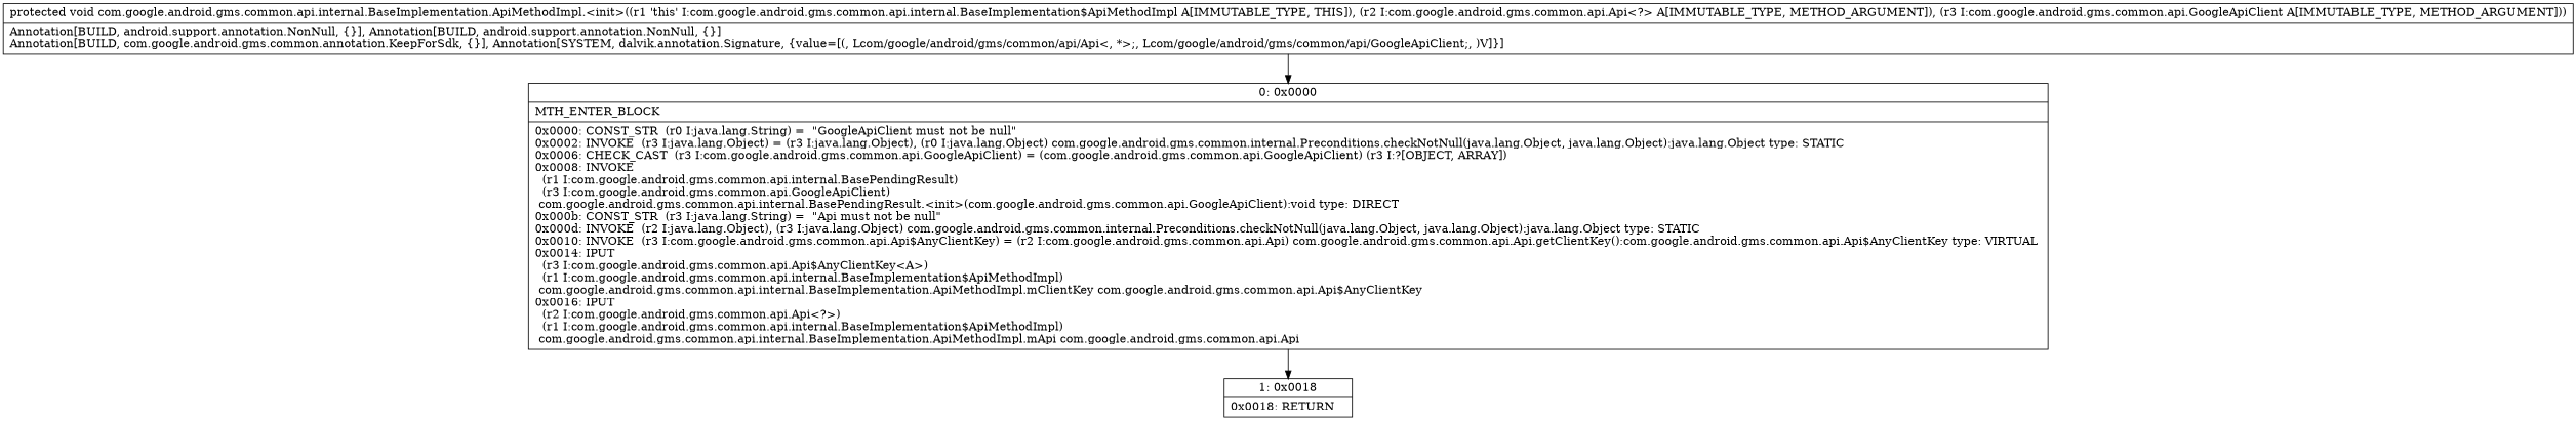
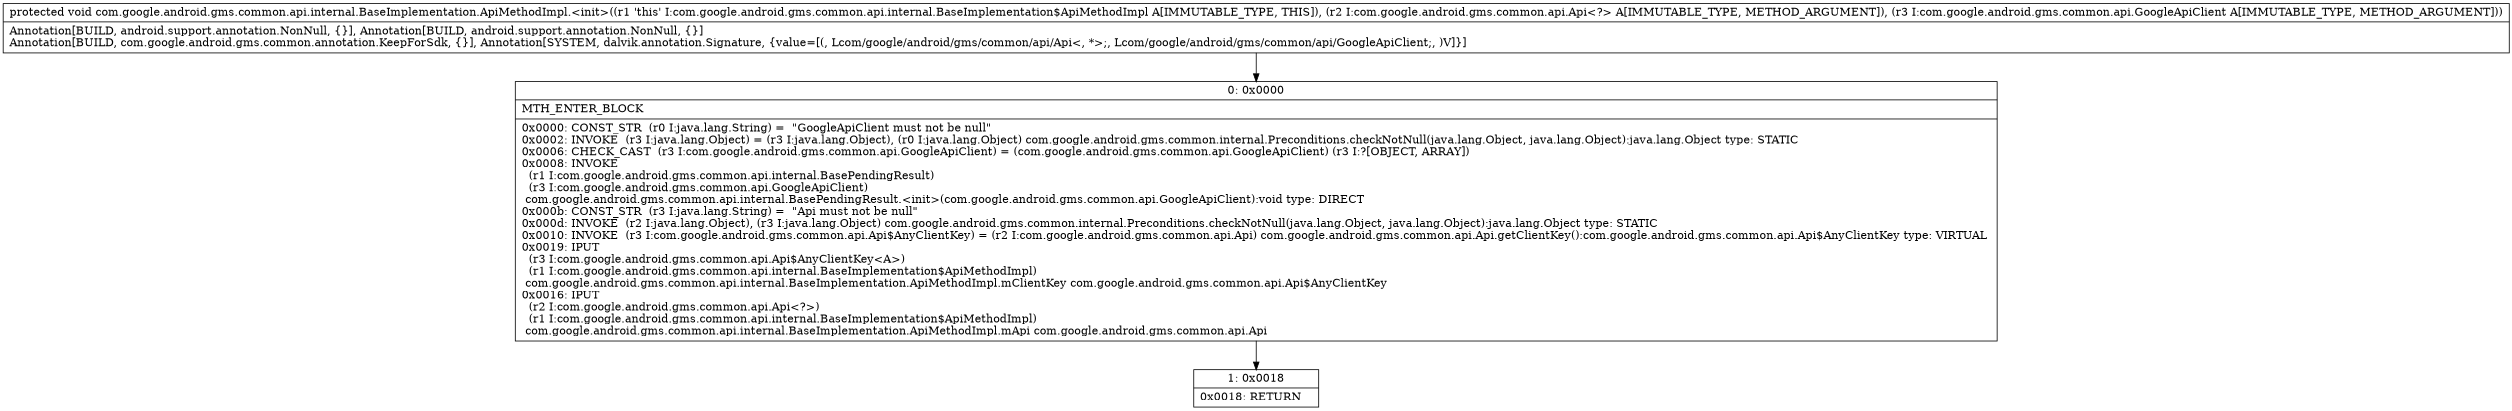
  digraph {
    node [shape=record]
-   n1 [label="{0\:\ 0x0000|MTH_ENTER_BLOCK\l|0x0000: CONST_STR  (r0 I:java.lang.String) =  \"GoogleApiClient must not be null\" \l0x0002: INVOKE  (r3 I:java.lang.Object) = (r3 I:java.lang.Object), (r0 I:java.lang.Object) com.google.android.gms.common.internal.Preconditions.checkNotNull(java.lang.Object, java.lang.Object):java.lang.Object type: STATIC \l0x0006: CHECK_CAST  (r3 I:com.google.android.gms.common.api.GoogleApiClient) = (com.google.android.gms.common.api.GoogleApiClient) (r3 I:?[OBJECT, ARRAY]) \l0x0008: INVOKE  \l  (r1 I:com.google.android.gms.common.api.internal.BasePendingResult)\l  (r3 I:com.google.android.gms.common.api.GoogleApiClient)\l com.google.android.gms.common.api.internal.BasePendingResult.\<init\>(com.google.android.gms.common.api.GoogleApiClient):void type: DIRECT \l0x000b: CONST_STR  (r3 I:java.lang.String) =  \"Api must not be null\" \l0x000d: INVOKE  (r2 I:java.lang.Object), (r3 I:java.lang.Object) com.google.android.gms.common.internal.Preconditions.checkNotNull(java.lang.Object, java.lang.Object):java.lang.Object type: STATIC \l0x0010: INVOKE  (r3 I:com.google.android.gms.common.api.Api$AnyClientKey) = (r2 I:com.google.android.gms.common.api.Api) com.google.android.gms.common.api.Api.getClientKey():com.google.android.gms.common.api.Api$AnyClientKey type: VIRTUAL \l0x0014: IPUT  \l  (r3 I:com.google.android.gms.common.api.Api$AnyClientKey\<A\>)\l  (r1 I:com.google.android.gms.common.api.internal.BaseImplementation$ApiMethodImpl)\l com.google.android.gms.common.api.internal.BaseImplementation.ApiMethodImpl.mClientKey com.google.android.gms.common.api.Api$AnyClientKey \l0x0016: IPUT  \l  (r2 I:com.google.android.gms.common.api.Api\<?\>)\l  (r1 I:com.google.android.gms.common.api.internal.BaseImplementation$ApiMethodImpl)\l com.google.android.gms.common.api.internal.BaseImplementation.ApiMethodImpl.mApi com.google.android.gms.common.api.Api \l}"]
+   n1 [label="{0\:\ 0x0000|MTH_ENTER_BLOCK\l|0x0000: CONST_STR  (r0 I:java.lang.String) =  \"GoogleApiClient must not be null\" \l0x0002: INVOKE  (r3 I:java.lang.Object) = (r3 I:java.lang.Object), (r0 I:java.lang.Object) com.google.android.gms.common.internal.Preconditions.checkNotNull(java.lang.Object, java.lang.Object):java.lang.Object type: STATIC \l0x0006: CHECK_CAST  (r3 I:com.google.android.gms.common.api.GoogleApiClient) = (com.google.android.gms.common.api.GoogleApiClient) (r3 I:?[OBJECT, ARRAY]) \l0x0008: INVOKE  \l  (r1 I:com.google.android.gms.common.api.internal.BasePendingResult)\l  (r3 I:com.google.android.gms.common.api.GoogleApiClient)\l com.google.android.gms.common.api.internal.BasePendingResult.\<init\>(com.google.android.gms.common.api.GoogleApiClient):void type: DIRECT \l0x000b: CONST_STR  (r3 I:java.lang.String) =  \"Api must not be null\" \l0x000d: INVOKE  (r2 I:java.lang.Object), (r3 I:java.lang.Object) com.google.android.gms.common.internal.Preconditions.checkNotNull(java.lang.Object, java.lang.Object):java.lang.Object type: STATIC \l0x0010: INVOKE  (r3 I:com.google.android.gms.common.api.Api$AnyClientKey) = (r2 I:com.google.android.gms.common.api.Api) com.google.android.gms.common.api.Api.getClientKey():com.google.android.gms.common.api.Api$AnyClientKey type: VIRTUAL \l0x0019: IPUT  \l  (r3 I:com.google.android.gms.common.api.Api$AnyClientKey\<A\>)\l  (r1 I:com.google.android.gms.common.api.internal.BaseImplementation$ApiMethodImpl)\l com.google.android.gms.common.api.internal.BaseImplementation.ApiMethodImpl.mClientKey com.google.android.gms.common.api.Api$AnyClientKey \l0x0016: IPUT  \l  (r2 I:com.google.android.gms.common.api.Api\<?\>)\l  (r1 I:com.google.android.gms.common.api.internal.BaseImplementation$ApiMethodImpl)\l com.google.android.gms.common.api.internal.BaseImplementation.ApiMethodImpl.mApi com.google.android.gms.common.api.Api \l}"]
    n2 [label="{1\:\ 0x0018|0x0018: RETURN   \l}"]
    n3 [label="{protected void com.google.android.gms.common.api.internal.BaseImplementation.ApiMethodImpl.\<init\>((r1 'this' I:com.google.android.gms.common.api.internal.BaseImplementation$ApiMethodImpl A[IMMUTABLE_TYPE, THIS]), (r2 I:com.google.android.gms.common.api.Api\<?\> A[IMMUTABLE_TYPE, METHOD_ARGUMENT]), (r3 I:com.google.android.gms.common.api.GoogleApiClient A[IMMUTABLE_TYPE, METHOD_ARGUMENT]))  | Annotation[BUILD, android.support.annotation.NonNull, \{\}], Annotation[BUILD, android.support.annotation.NonNull, \{\}]\lAnnotation[BUILD, com.google.android.gms.common.annotation.KeepForSdk, \{\}], Annotation[SYSTEM, dalvik.annotation.Signature, \{value=[(, Lcom\/google\/android\/gms\/common\/api\/Api\<, *\>;, Lcom\/google\/android\/gms\/common\/api\/GoogleApiClient;, )V]\}]\l}"]
    n1 -> n2
    n3 -> n1
  }
